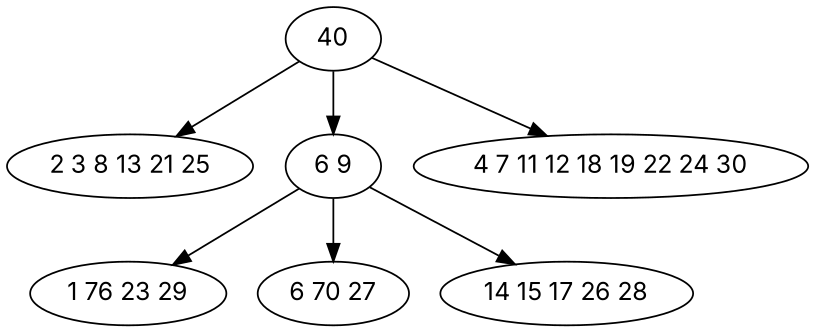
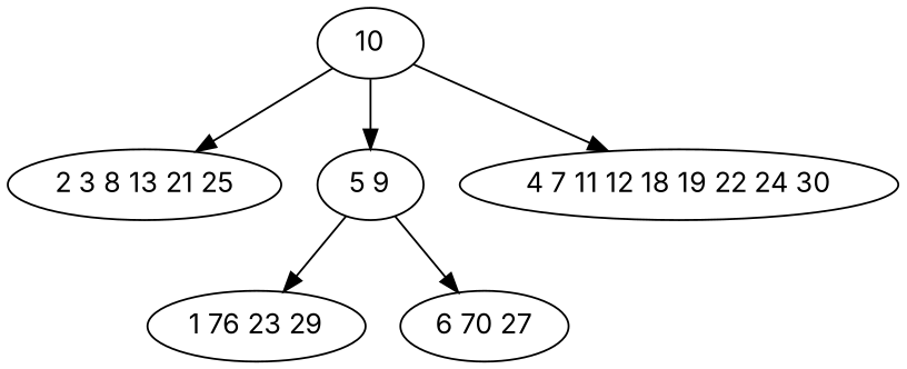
  digraph {
    fontname=Inter
    node [fontname=Inter]
    edge [fontname=Inter]
-   n1 [label=40]
+   n1 [label=10]
    n2 [label="2 3 8 13 21 25"]
-   n3 [label="6 9"]
+   n3 [label="5 9"]
    n4 [label="4 7 11 12 18 19 22 24 30"]
    n5 [label="1 76 23 29"]
    n6 [label="6 70 27"]
-   n7 [label="14 15 17 26 28"]
    n1 -> n2
    n1 -> n3
    n1 -> n4
    n3 -> n5
    n3 -> n6
-   n3 -> n7
  }
